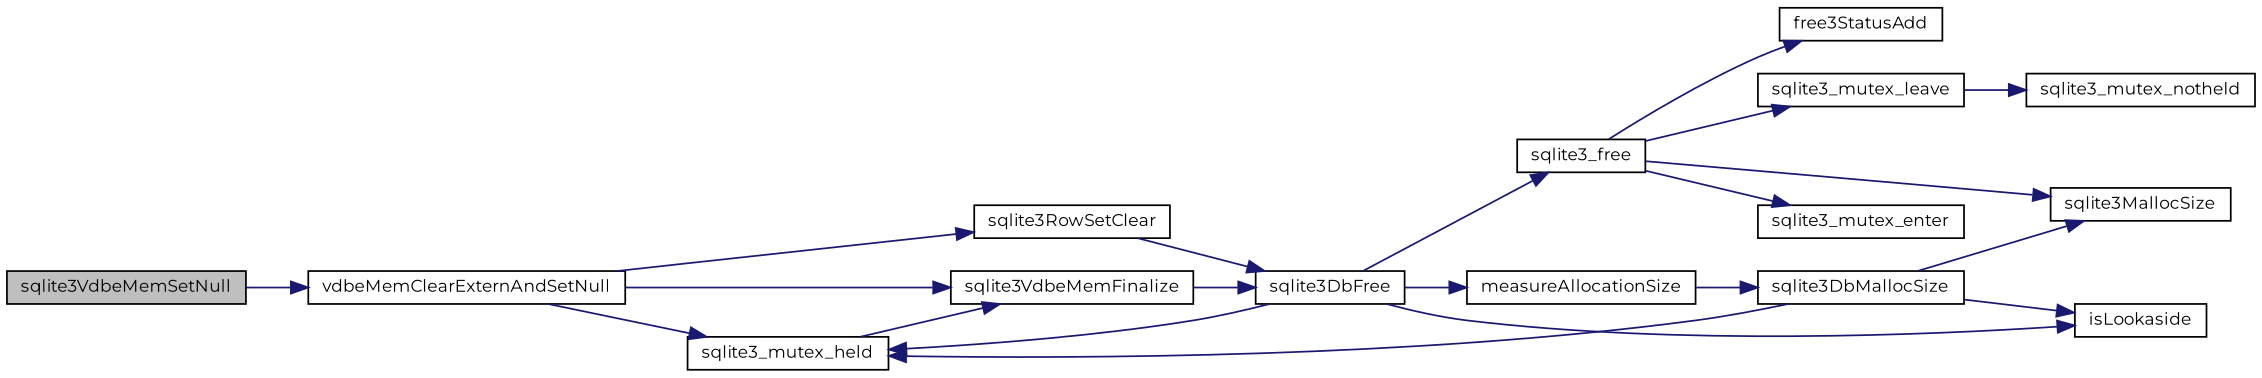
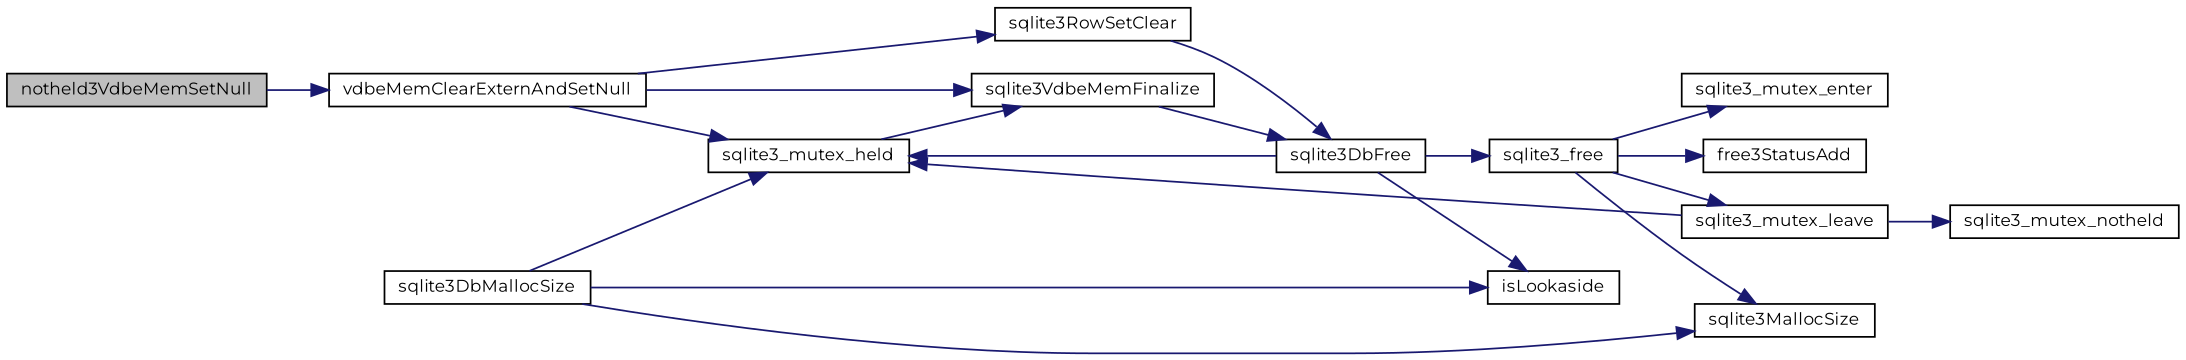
  digraph {
    fontname=Montserrat
    rankdir=LR
    node [color=black fillcolor=white fontname=Montserrat fontsize=10 shape=record style=filled]
    edge [color=midnightblue fontname=Montserrat fontsize=10 labelfontname=FreeSans labelfontsize=10 style=solid]
-   n1 [fillcolor=grey75 fontcolor=black height=0.2 label=sqlite3VdbeMemSetNull width=0.4]
+   n1 [fillcolor=grey75 fontcolor=black height=0.2 label=notheld3VdbeMemSetNull width=0.4]
    n2 [height=0.2 label=vdbeMemClearExternAndSetNull width=0.4]
    n3 [height=0.2 label=sqlite3_mutex_held width=0.4]
    n4 [height=0.2 label=sqlite3VdbeMemFinalize width=0.4]
    n5 [height=0.2 label=sqlite3RowSetClear width=0.4]
    n6 [height=0.2 label=sqlite3DbFree width=0.4]
-   n7 [height=0.2 label=measureAllocationSize width=0.4]
    n8 [height=0.2 label=isLookaside width=0.4]
    n9 [height=0.2 label=sqlite3_free width=0.4]
    n10 [height=0.2 label=sqlite3DbMallocSize width=0.4]
    n11 [height=0.2 label=sqlite3MallocSize width=0.4]
    n12 [height=0.2 label=sqlite3_mutex_enter width=0.4]
    n13 [height=0.2 label=free3StatusAdd width=0.4]
    n14 [height=0.2 label=sqlite3_mutex_leave width=0.4]
    n15 [height=0.2 label=sqlite3_mutex_notheld width=0.4]
    n1 -> n2
    n2 -> n3
    n2 -> n4
    n2 -> n5
    n3 -> n4
    n4 -> n6
    n5 -> n6
    n6 -> n3
-   n6 -> n7
    n6 -> n8
    n6 -> n9
-   n7 -> n10
    n9 -> n11
    n9 -> n12
    n9 -> n13
    n9 -> n14
    n10 -> n3
    n10 -> n8
    n10 -> n11
+   n14 -> n3
    n14 -> n15
  }
